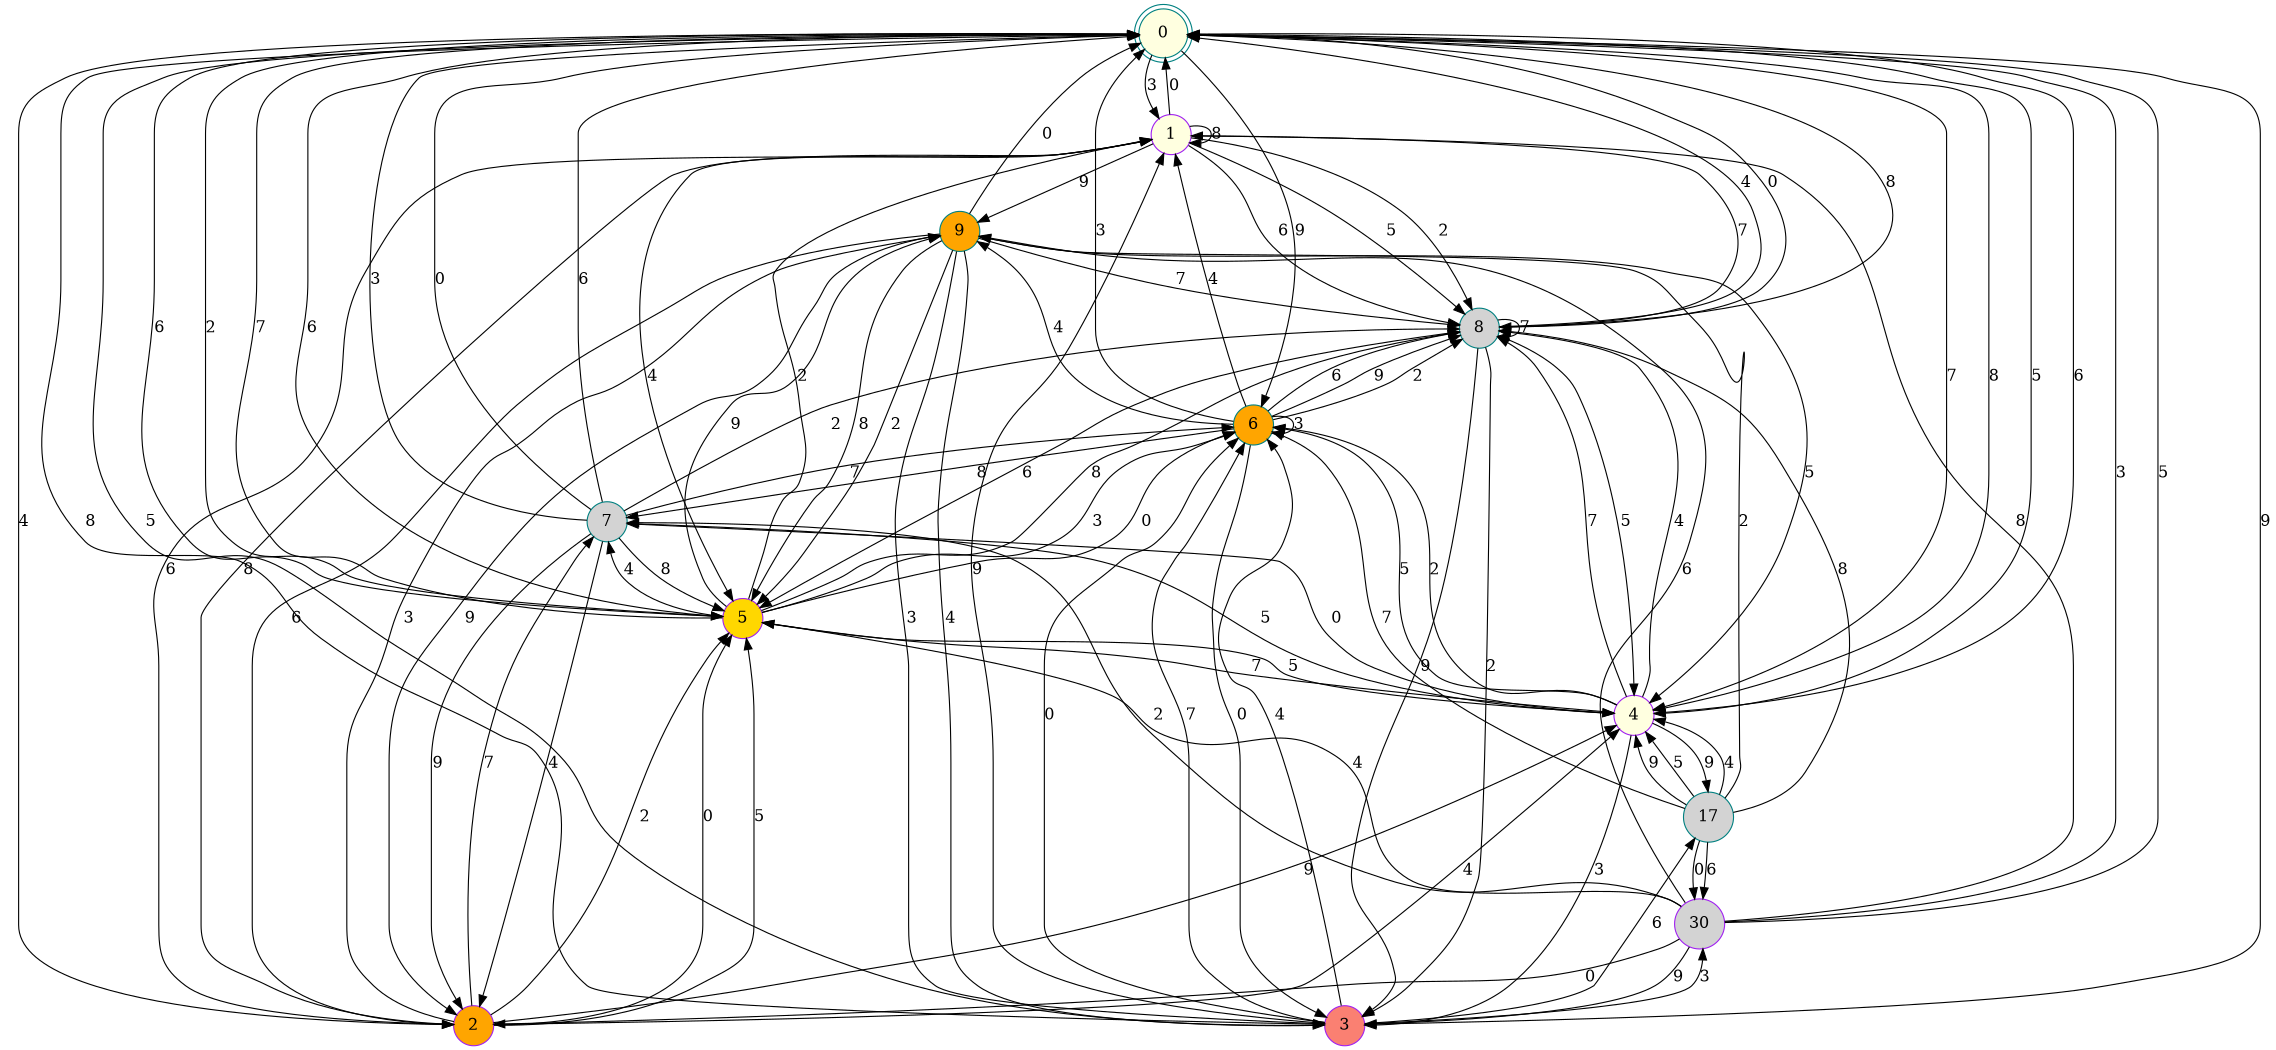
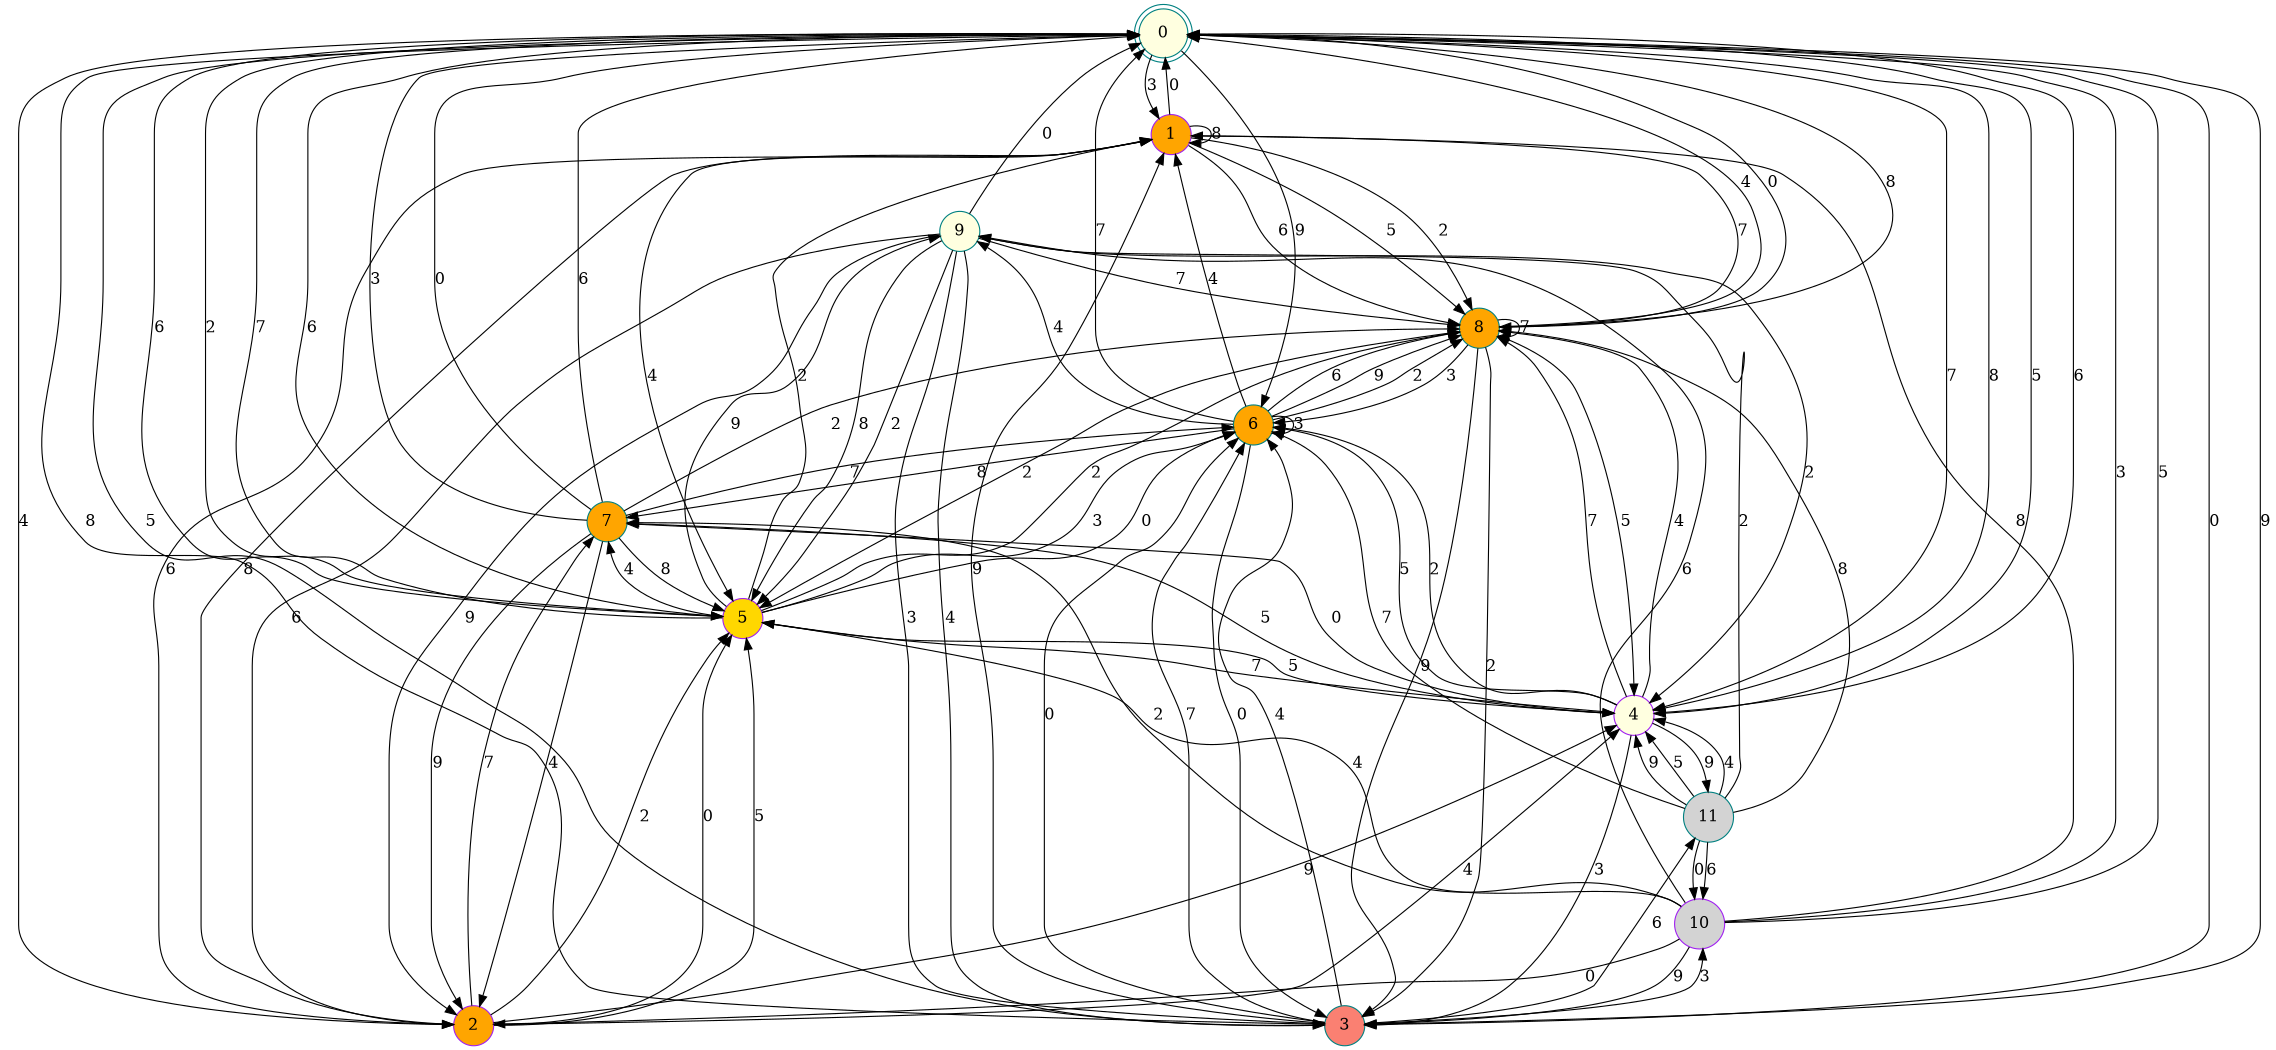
  digraph {
    node [color=teal fillcolor=orange shape=circle style=filled]
    n1 [fillcolor=lightyellow label=0 shape=doublecircle]
-   n2 [color=purple fillcolor=lightyellow label=1]
+   n2 [color=purple label=1]
    n3 [color=purple label=2]
-   n4 [color=purple fillcolor=salmon label=3]
+   n4 [fillcolor=salmon label=3]
    n5 [color=purple fillcolor=lightyellow label=4]
    n6 [color=purple fillcolor=gold label=5]
    n7 [label=6]
-   n8 [fillcolor=lightgrey label=8]
-   n9 [label=9]
-   n10 [fillcolor=lightgrey label=7]
-   n11 [color=purple fillcolor=lightgrey label=30]
-   n12 [fillcolor=lightgrey label=17]
+   n8 [label=8]
+   n9 [fillcolor=lightyellow label=9]
+   n10 [label=7]
+   n11 [color=purple fillcolor=lightgrey label=10]
+   n12 [fillcolor=lightgrey label=11]
    n1 -> n2 [label=3]
    n1 -> n3 [label=4]
+   n1 -> n4 [label=0]
    n1 -> n5 [label=7]
    n1 -> n5 [label=8]
    n1 -> n5 [label=5]
    n1 -> n6 [label=6]
    n1 -> n6 [label=2]
    n1 -> n7 [label=9]
    n2 -> n1 [label=0]
    n2 -> n2 [label=8]
    n2 -> n6 [label=4]
    n2 -> n8 [label=7]
    n2 -> n8 [label=6]
    n2 -> n8 [label=5]
    n2 -> n8 [label=2]
-   n2 -> n9 [label=9]
    n3 -> n2 [label=6]
    n3 -> n2 [label=8]
    n3 -> n5 [label=4]
    n3 -> n5 [label=9]
    n3 -> n6 [label=0]
    n3 -> n6 [label=5]
    n3 -> n6 [label=2]
-   n3 -> n9 [label=3]
    n3 -> n10 [label=7]
    n4 -> n1 [label=9]
    n4 -> n1 [label=8]
    n4 -> n1 [label=5]
    n4 -> n2 [label=9]
    n4 -> n7 [label=4]
    n4 -> n7 [label=0]
    n4 -> n7 [label=7]
    n4 -> n11 [label=3]
    n4 -> n12 [label=6]
    n5 -> n1 [label=6]
    n5 -> n4 [label=3]
    n5 -> n6 [label=7]
    n5 -> n7 [label=5]
    n5 -> n7 [label=2]
    n5 -> n8 [label=4]
    n5 -> n8 [label=7]
    n5 -> n10 [label=0]
    n5 -> n12 [label=9]
    n6 -> n1 [label=7]
    n6 -> n1 [label=6]
    n6 -> n2 [label=2]
    n6 -> n5 [label=5]
    n6 -> n7 [label=3]
    n6 -> n7 [label=0]
-   n6 -> n8 [label=8]
+   n6 -> n8 [label=2]
    n6 -> n9 [label=9]
    n6 -> n10 [label=4]
-   n7 -> n1 [label=3]
+   n7 -> n1 [label=7]
    n7 -> n2 [label=4]
    n7 -> n4 [label=0]
    n7 -> n7 [label=3]
    n7 -> n8 [label=6]
    n7 -> n8 [label=9]
    n7 -> n8 [label=2]
    n7 -> n9 [label=4]
    n7 -> n10 [label=8]
    n8 -> n1 [label=4]
    n8 -> n1 [label=0]
    n8 -> n1 [label=8]
    n8 -> n4 [label=9]
    n8 -> n4 [label=2]
    n8 -> n5 [label=5]
-   n8 -> n6 [label=6]
+   n8 -> n6 [label=2]
+   n8 -> n7 [label=3]
    n8 -> n8 [label=7]
    n9 -> n1 [label=0]
    n9 -> n3 [label=6]
    n9 -> n3 [label=9]
    n9 -> n4 [label=3]
    n9 -> n4 [label=4]
-   n9 -> n5 [label=5]
+   n9 -> n5 [label=2]
    n9 -> n6 [label=8]
    n9 -> n6 [label=2]
    n9 -> n8 [label=7]
    n10 -> n1 [label=3]
    n10 -> n1 [label=0]
    n10 -> n1 [label=6]
    n10 -> n3 [label=4]
    n10 -> n3 [label=9]
    n10 -> n5 [label=5]
    n10 -> n6 [label=8]
    n10 -> n7 [label=7]
    n10 -> n8 [label=2]
    n11 -> n1 [label=3]
    n11 -> n1 [label=5]
    n11 -> n2 [label=8]
    n11 -> n3 [label=0]
    n11 -> n4 [label=9]
    n11 -> n6 [label=4]
    n11 -> n9 [label=6]
    n11 -> n10 [label=2]
    n12 -> n5 [label=4]
    n12 -> n5 [label=9]
    n12 -> n5 [label=5]
    n12 -> n7 [label=7]
    n12 -> n8 [label=8]
    n12 -> n9 [label=2]
    n12 -> n11 [label=0]
    n12 -> n11 [label=6]
  }
